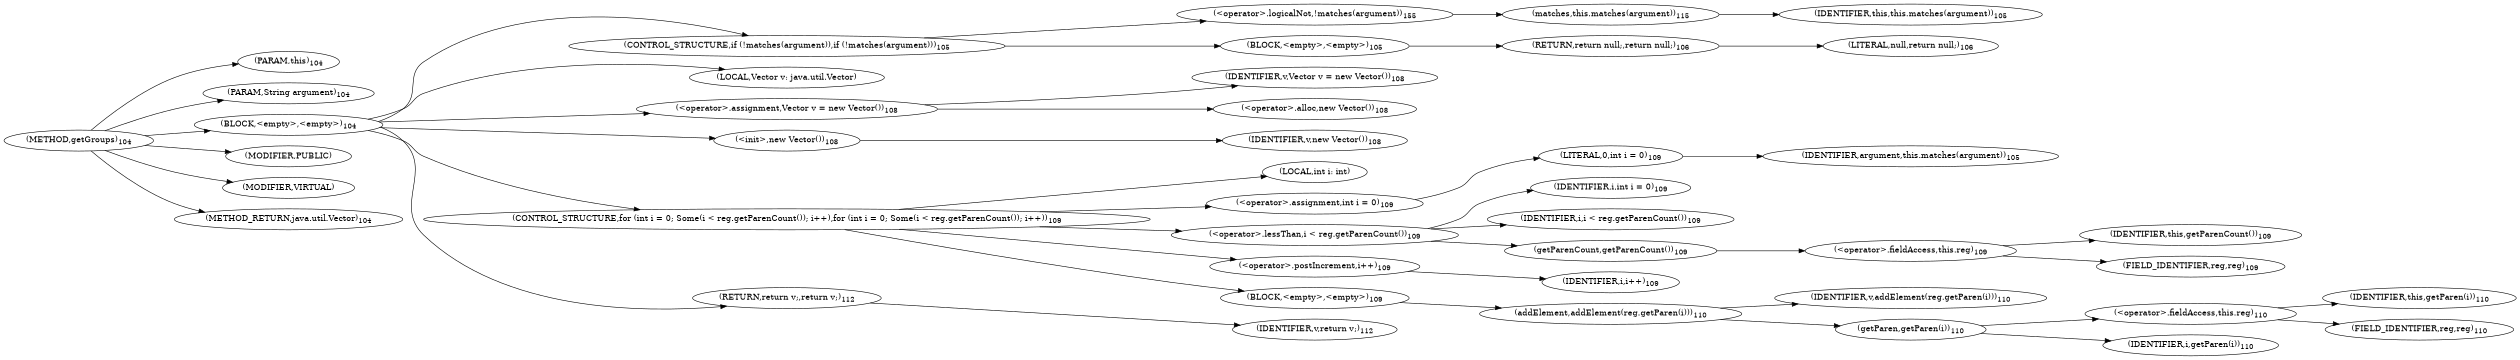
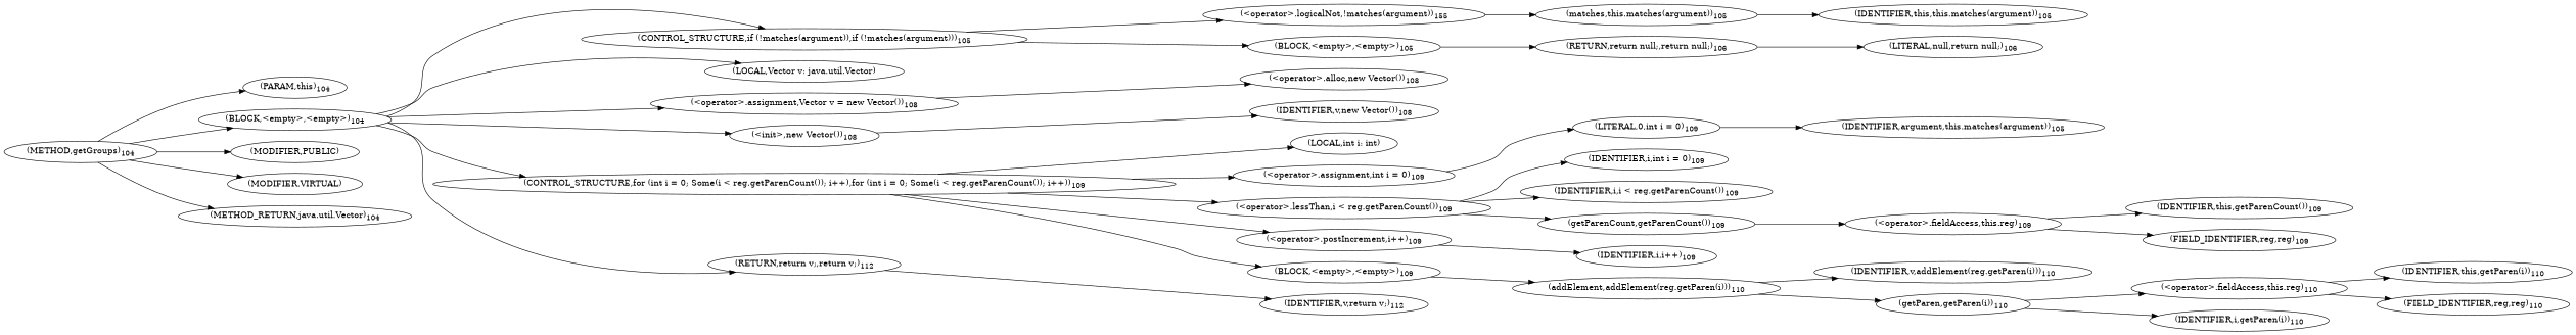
  digraph {
    rankdir=LR
    n1 [label=<(METHOD,getGroups)<SUB>104</SUB>>]
    n2 [label=<(PARAM,this)<SUB>104</SUB>>]
-   n3 [label=<(PARAM,String argument)<SUB>104</SUB>>]
    n4 [label=<(BLOCK,&lt;empty&gt;,&lt;empty&gt;)<SUB>104</SUB>>]
    n5 [label=<(MODIFIER,PUBLIC)>]
    n6 [label=<(MODIFIER,VIRTUAL)>]
    n7 [label=<(METHOD_RETURN,java.util.Vector)<SUB>104</SUB>>]
    n8 [label=<(CONTROL_STRUCTURE,if (!matches(argument)),if (!matches(argument)))<SUB>105</SUB>>]
    n9 [label=<(LOCAL,Vector v: java.util.Vector)>]
    n10 [label=<(&lt;operator&gt;.assignment,Vector v = new Vector())<SUB>108</SUB>>]
    n11 [label=<(&lt;init&gt;,new Vector())<SUB>108</SUB>>]
    n12 [label=<(CONTROL_STRUCTURE,for (int i = 0; Some(i &lt; reg.getParenCount()); i++),for (int i = 0; Some(i &lt; reg.getParenCount()); i++))<SUB>109</SUB>>]
    n13 [label=<(RETURN,return v;,return v;)<SUB>112</SUB>>]
    n14 [label=<(&lt;operator&gt;.logicalNot,!matches(argument))<SUB>155</SUB>>]
    n15 [label=<(BLOCK,&lt;empty&gt;,&lt;empty&gt;)<SUB>105</SUB>>]
-   n16 [label=<(IDENTIFIER,v,Vector v = new Vector())<SUB>108</SUB>>]
    n17 [label=<(&lt;operator&gt;.alloc,new Vector())<SUB>108</SUB>>]
    n18 [label=<(IDENTIFIER,v,new Vector())<SUB>108</SUB>>]
    n19 [label=<(LOCAL,int i: int)>]
    n20 [label=<(&lt;operator&gt;.assignment,int i = 0)<SUB>109</SUB>>]
    n21 [label=<(&lt;operator&gt;.lessThan,i &lt; reg.getParenCount())<SUB>109</SUB>>]
    n22 [label=<(&lt;operator&gt;.postIncrement,i++)<SUB>109</SUB>>]
    n23 [label=<(BLOCK,&lt;empty&gt;,&lt;empty&gt;)<SUB>109</SUB>>]
    n24 [label=<(IDENTIFIER,v,return v;)<SUB>112</SUB>>]
-   n25 [label=<(matches,this.matches(argument))<SUB>115</SUB>>]
+   n25 [label=<(matches,this.matches(argument))<SUB>105</SUB>>]
    n26 [label=<(RETURN,return null;,return null;)<SUB>106</SUB>>]
    n27 [label=<(IDENTIFIER,this,this.matches(argument))<SUB>105</SUB>>]
    n28 [label=<(IDENTIFIER,argument,this.matches(argument))<SUB>105</SUB>>]
    n29 [label=<(LITERAL,null,return null;)<SUB>106</SUB>>]
    n30 [label=<(LITERAL,0,int i = 0)<SUB>109</SUB>>]
    n31 [label=<(IDENTIFIER,i,int i = 0)<SUB>109</SUB>>]
    n32 [label=<(IDENTIFIER,i,i &lt; reg.getParenCount())<SUB>109</SUB>>]
    n33 [label=<(getParenCount,getParenCount())<SUB>109</SUB>>]
    n34 [label=<(IDENTIFIER,i,i++)<SUB>109</SUB>>]
    n35 [label=<(addElement,addElement(reg.getParen(i)))<SUB>110</SUB>>]
    n36 [label=<(&lt;operator&gt;.fieldAccess,this.reg)<SUB>109</SUB>>]
    n37 [label=<(IDENTIFIER,this,getParenCount())<SUB>109</SUB>>]
    n38 [label=<(FIELD_IDENTIFIER,reg,reg)<SUB>109</SUB>>]
    n39 [label=<(IDENTIFIER,v,addElement(reg.getParen(i)))<SUB>110</SUB>>]
    n40 [label=<(getParen,getParen(i))<SUB>110</SUB>>]
    n41 [label=<(&lt;operator&gt;.fieldAccess,this.reg)<SUB>110</SUB>>]
    n42 [label=<(IDENTIFIER,i,getParen(i))<SUB>110</SUB>>]
    n43 [label=<(IDENTIFIER,this,getParen(i))<SUB>110</SUB>>]
    n44 [label=<(FIELD_IDENTIFIER,reg,reg)<SUB>110</SUB>>]
    n1 -> n2
-   n1 -> n3
    n1 -> n4
    n1 -> n5
    n1 -> n6
    n1 -> n7
    n4 -> n8
    n4 -> n9
    n4 -> n10
    n4 -> n11
    n4 -> n12
    n4 -> n13
    n8 -> n14
    n8 -> n15
-   n10 -> n16
    n10 -> n17
    n11 -> n18
    n12 -> n19
    n12 -> n20
    n12 -> n21
    n12 -> n22
    n12 -> n23
    n13 -> n24
    n14 -> n25
    n15 -> n26
    n20 -> n30
    n21 -> n31
    n21 -> n32
    n21 -> n33
    n22 -> n34
    n23 -> n35
    n25 -> n27
    n26 -> n29
    n30 -> n28
    n33 -> n36
    n35 -> n39
    n35 -> n40
    n36 -> n37
    n36 -> n38
    n40 -> n41
    n40 -> n42
    n41 -> n43
    n41 -> n44
  }
